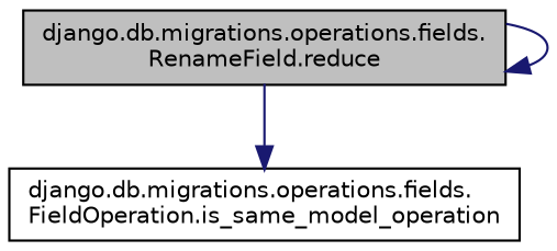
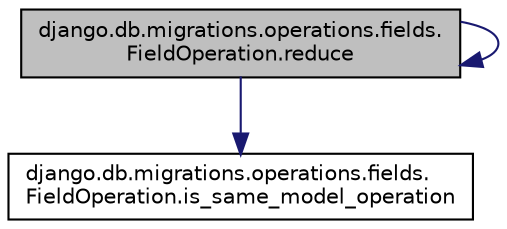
  digraph {
    rankdir=TB
    node [color=black fontname=Helvetica fontsize=10 shape=record style=filled]
    edge [color=midnightblue fontname=Helvetica fontsize=10 labelfontname=Helvetica labelfontsize=10 style=solid]
-   n1 [fillcolor=grey75 fontcolor=black height=0.2 label="django.db.migrations.operations.fields.\lRenameField.reduce" width=0.4]
+   n1 [fillcolor=grey75 fontcolor=black height=0.2 label="django.db.migrations.operations.fields.\lFieldOperation.reduce" width=0.4]
    n2 [fillcolor=white height=0.2 label="django.db.migrations.operations.fields.\lFieldOperation.is_same_model_operation" width=0.4]
    n1 -> n1
    n1 -> n2
  }
